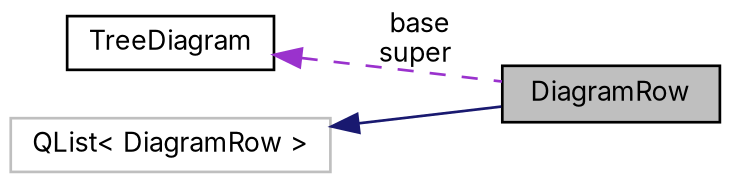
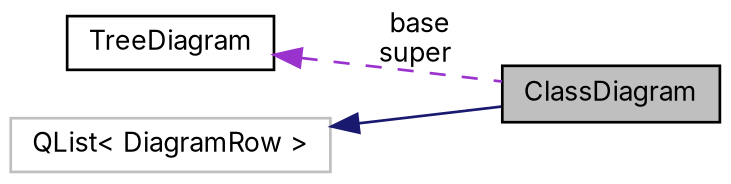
  digraph {
    fontname=Inter
    rankdir=LR
    node [color=black fillcolor=white fontname=Inter fontsize=10 shape=record style=filled]
    edge [dir=back fontname=Inter fontsize=10 labelfontname=Helvetica labelfontsize=10]
-   n1 [fillcolor=grey75 fontcolor=black height=0.2 label=DiagramRow width=0.4]
+   n1 [fillcolor=grey75 fontcolor=black height=0.2 label=ClassDiagram width=0.4]
    n2 [height=0.2 label=TreeDiagram width=0.4]
    n3 [color=grey75 height=0.2 label="QList\< DiagramRow \>" width=0.4]
    n2 -> n1 [color=darkorchid3 label=" base\nsuper" style=dashed]
    n3 -> n1 [color=midnightblue style=solid]
  }
